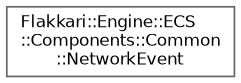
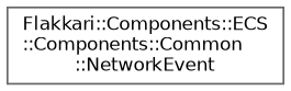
  digraph {
    rankdir=LR
-   n1 [color=grey40 fillcolor=white fontname=Helvetica fontsize=10 height=0.2 label="Flakkari::Engine::ECS\l::Components::Common\l::NetworkEvent" shape=box style=filled width=0.4]
+   n1 [color=grey40 fillcolor=white fontname=Helvetica fontsize=10 height=0.2 label="Flakkari::Components::ECS\l::Components::Common\l::NetworkEvent" shape=box style=filled width=0.4]
  }
